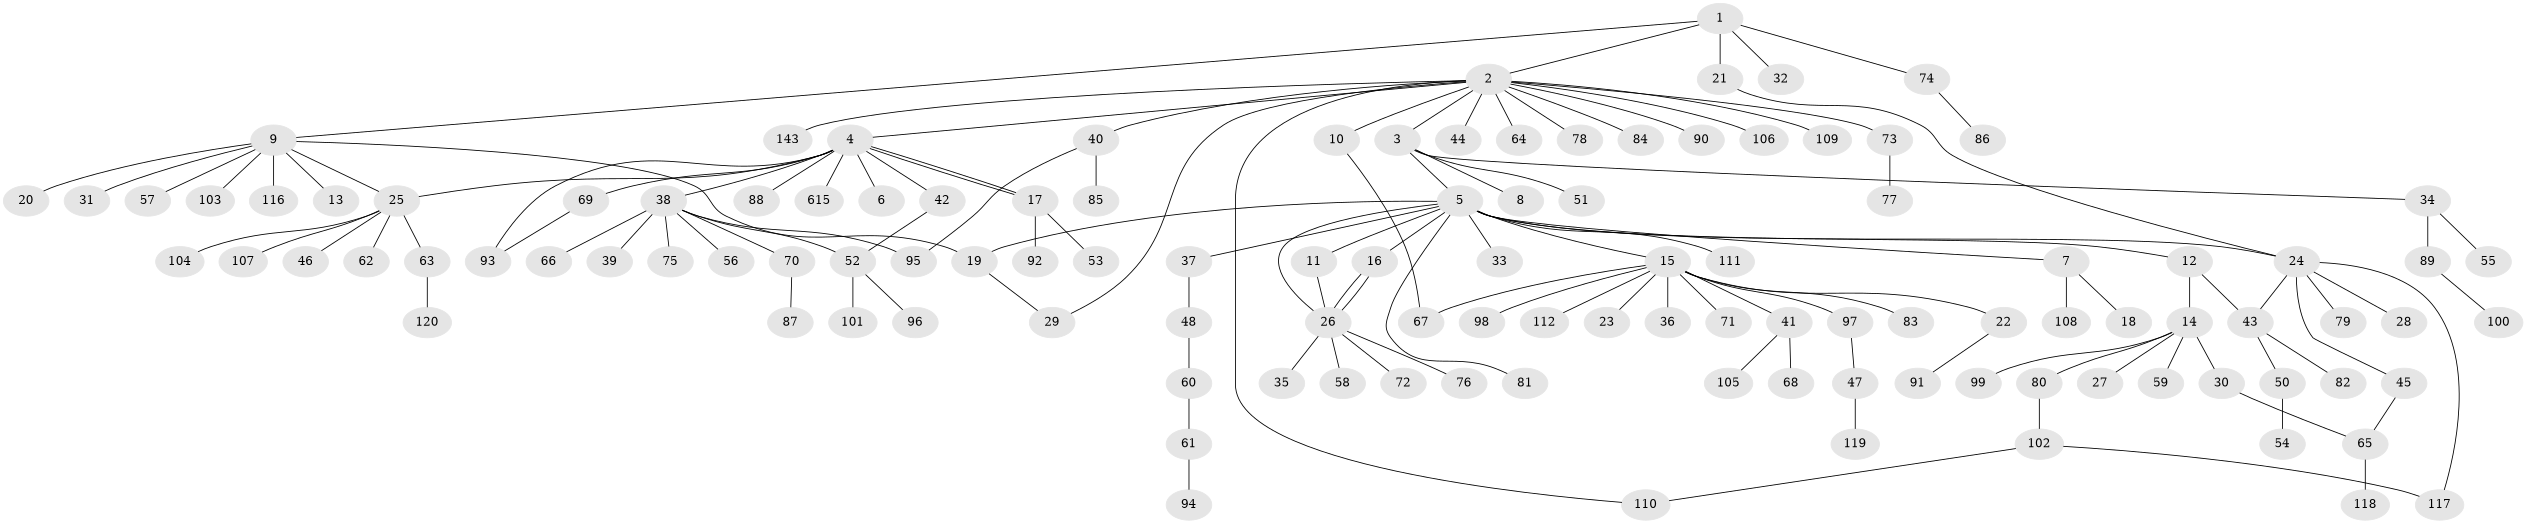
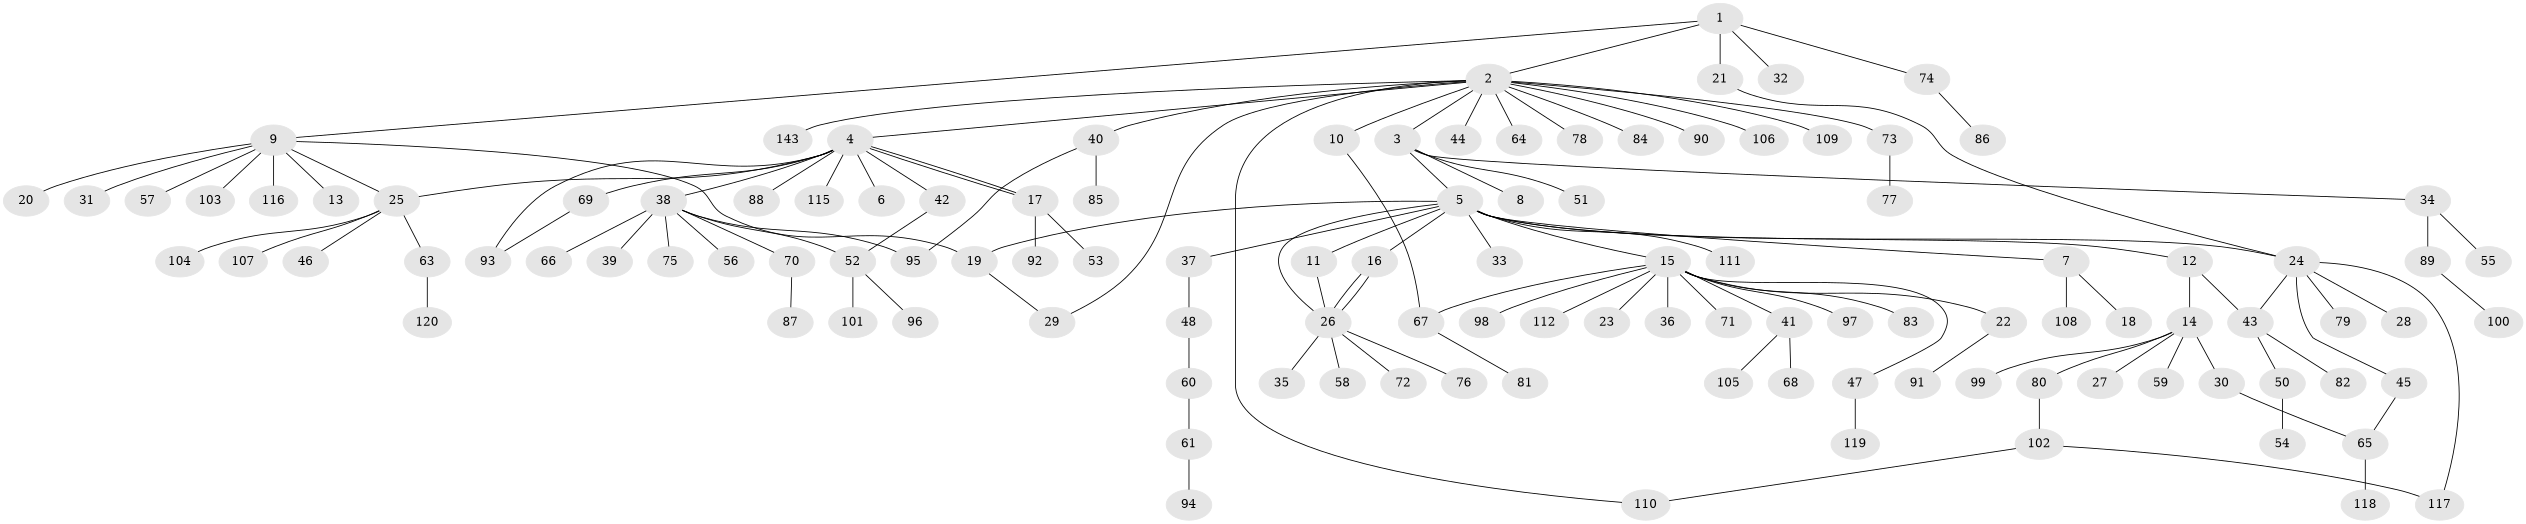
  graph {
    node [color=gray90 style=filled]
    1
    2
    9
    21
    32
    74
    3
    4
    10
    29
    40
    44
    64
    73
    78
    84
    90
    106
    109
    110
    n21 [label=143]
    25
    19
    13
    20
    31
    57
    103
    116
    24
    86
    5
    8
    34
    51
    6
    17
    38
    42
    69
    88
    93
-   115 [label=615]
+   115
    67
    95
    85
    77
    7
    11
    12
    15
    16
    26
    33
    37
    81
    111
    55
    89
    53
    92
    46
-   62
    63
    104
    107
    39
    52
    56
    66
    70
    75
    18
    108
    14
    43
    22
    23
    36
    41
    47
    71
    83
    97
    98
    112
    28
    45
    79
    117
    35
    58
    72
    76
    48
    27
    30
    59
    80
    99
    50
    82
    65
    102
    91
    68
    105
    119
    120
    100
    60
    96
    101
    87
    54
    118
    61
    94
    1 -- 2
    1 -- 9
    1 -- 21
    1 -- 32
    1 -- 74
    2 -- 3
    2 -- 4
    2 -- 10
    2 -- 29
    2 -- 40
    2 -- 44
    2 -- 64
    2 -- 73
    2 -- 78
    2 -- 84
    2 -- 90
    2 -- 106
    2 -- 109
    2 -- 110
    2 -- n21
    9 -- 25
    9 -- 19
    9 -- 13
    9 -- 20
    9 -- 31
    9 -- 57
    9 -- 103
    9 -- 116
    21 -- 24
    74 -- 86
    3 -- 5
    3 -- 8
    3 -- 34
    3 -- 51
    4 -- 25
    4 -- 6
    4 -- 17
    4 -- 17
    4 -- 38
    4 -- 42
    4 -- 69
    4 -- 88
    4 -- 93
    4 -- 115
    10 -- 67
    40 -- 95
    40 -- 85
    73 -- 77
    25 -- 46
-   25 -- 62
    25 -- 63
    25 -- 104
    25 -- 107
    19 -- 29
    24 -- 43
    24 -- 28
    24 -- 45
    24 -- 79
    24 -- 117
    5 -- 19
    5 -- 24
    5 -- 7
    5 -- 11
    5 -- 12
    5 -- 15
    5 -- 16
    5 -- 26
    5 -- 33
    5 -- 37
-   5 -- 81
+   67 -- 81
    5 -- 111
    34 -- 55
    34 -- 89
    17 -- 53
    17 -- 92
    38 -- 95
    38 -- 39
    38 -- 52
    38 -- 56
    38 -- 66
    38 -- 70
    38 -- 75
    42 -- 52
    69 -- 93
    7 -- 18
    7 -- 108
    11 -- 26
    12 -- 14
    12 -- 43
    15 -- 67
    15 -- 22
    15 -- 23
    15 -- 36
    15 -- 41
-   97 -- 47
+   15 -- 47
    15 -- 71
    15 -- 83
    15 -- 97
    15 -- 98
    15 -- 112
    16 -- 26
    16 -- 26
    26 -- 35
    26 -- 58
    26 -- 72
    26 -- 76
    37 -- 48
    89 -- 100
    63 -- 120
    52 -- 96
    52 -- 101
    70 -- 87
    14 -- 27
    14 -- 30
    14 -- 59
    14 -- 80
    14 -- 99
    43 -- 50
    43 -- 82
    22 -- 91
    41 -- 68
    41 -- 105
    47 -- 119
    45 -- 65
    48 -- 60
    30 -- 65
    80 -- 102
    50 -- 54
    65 -- 118
    102 -- 110
    102 -- 117
    60 -- 61
    61 -- 94
  }
